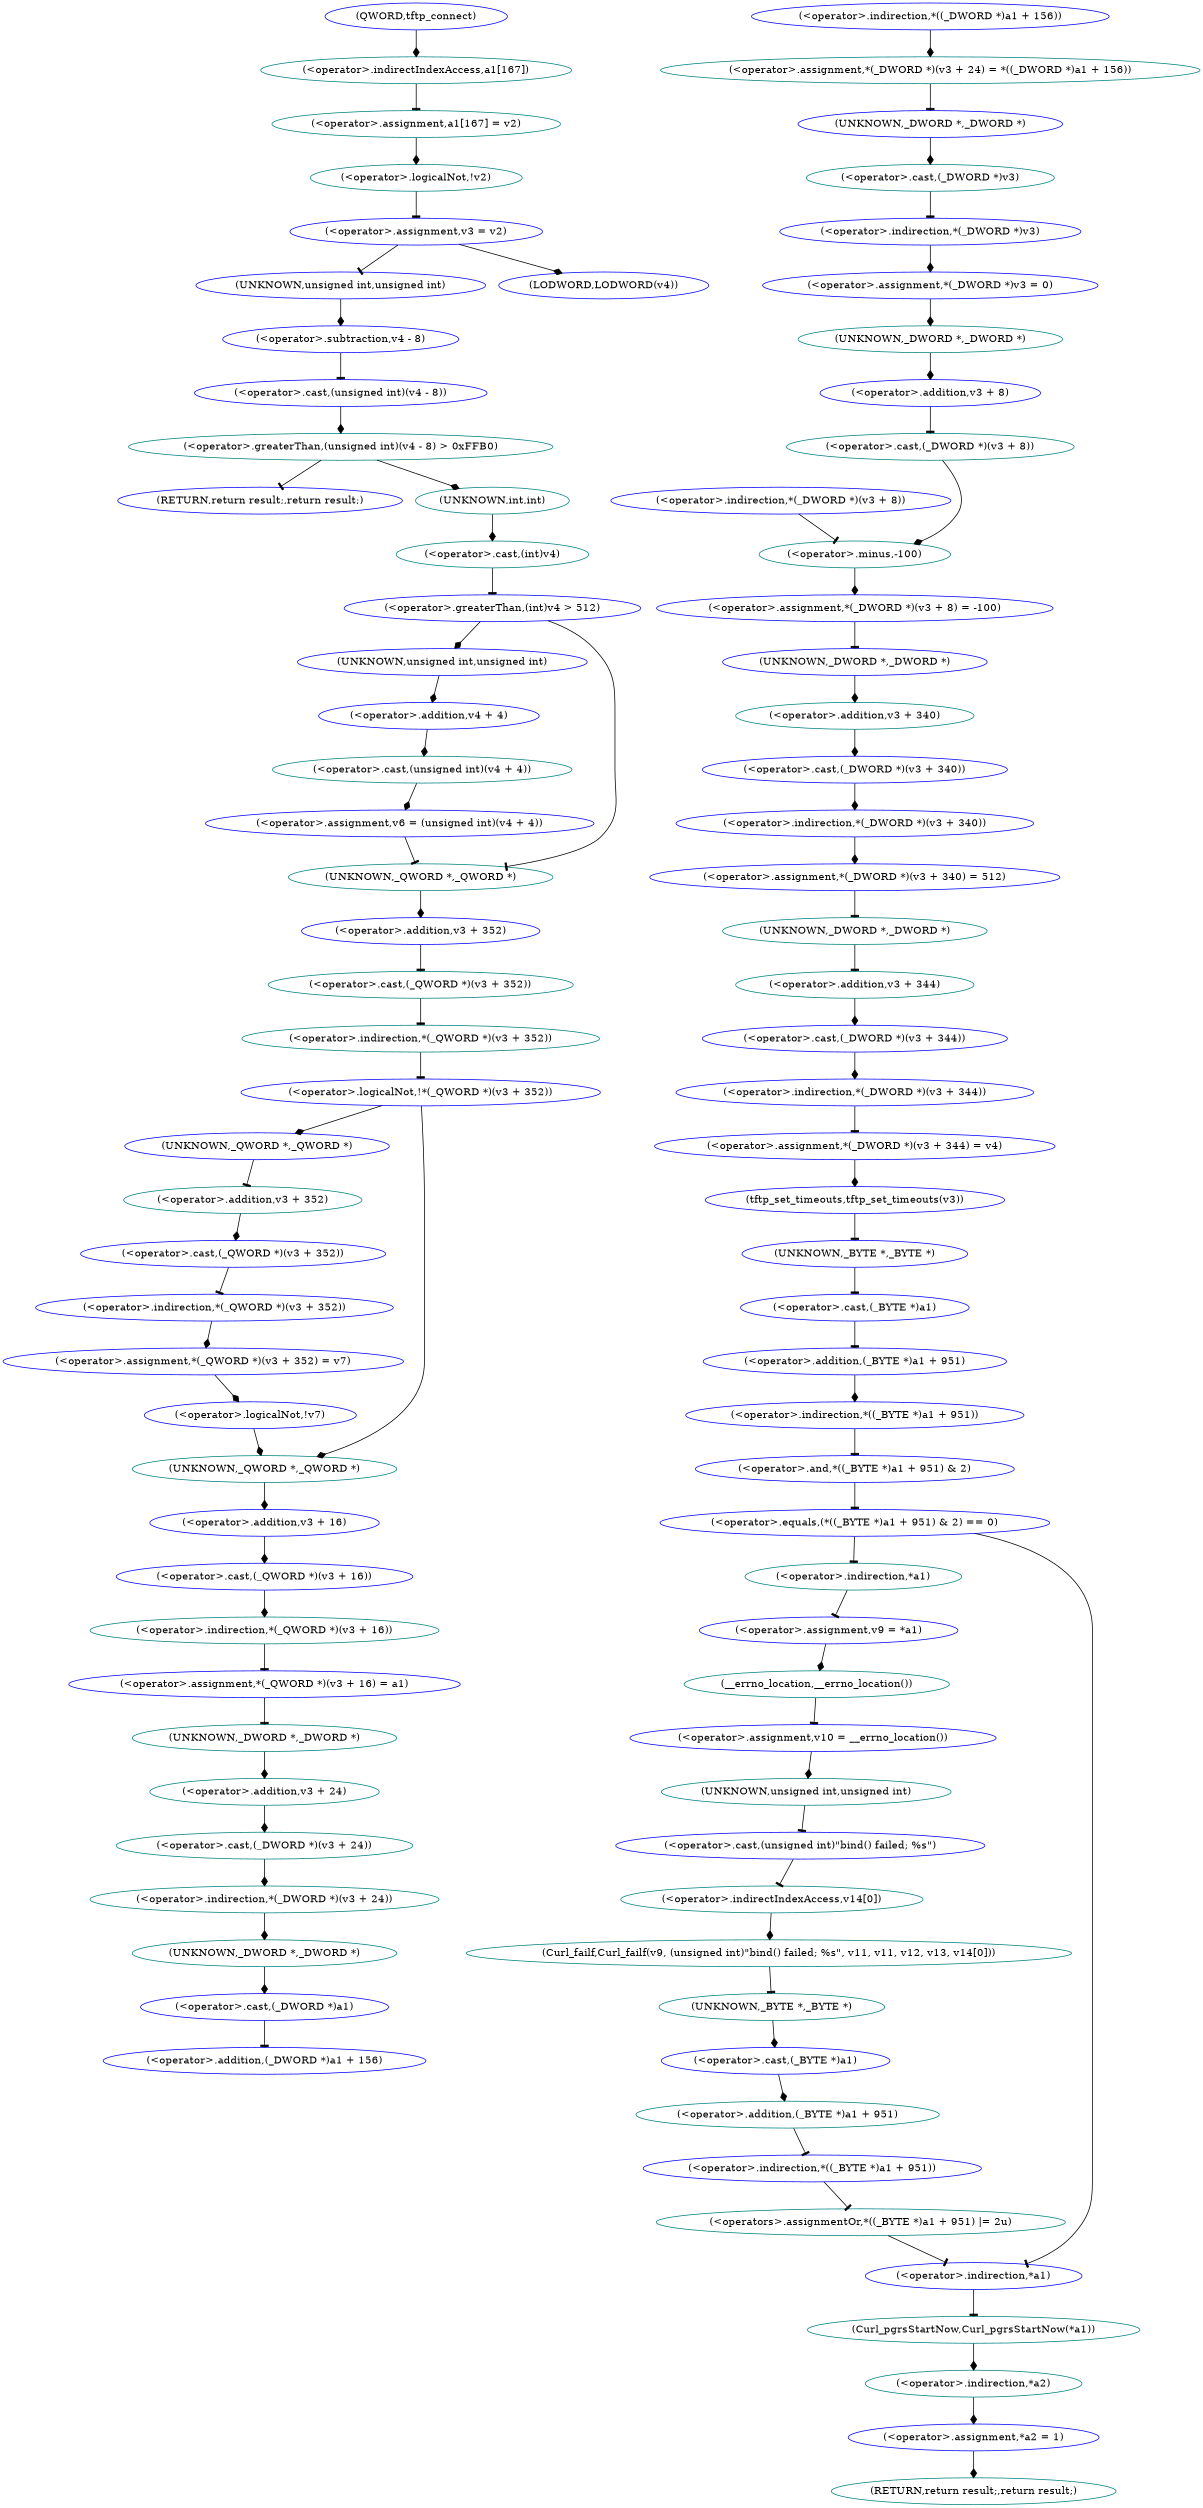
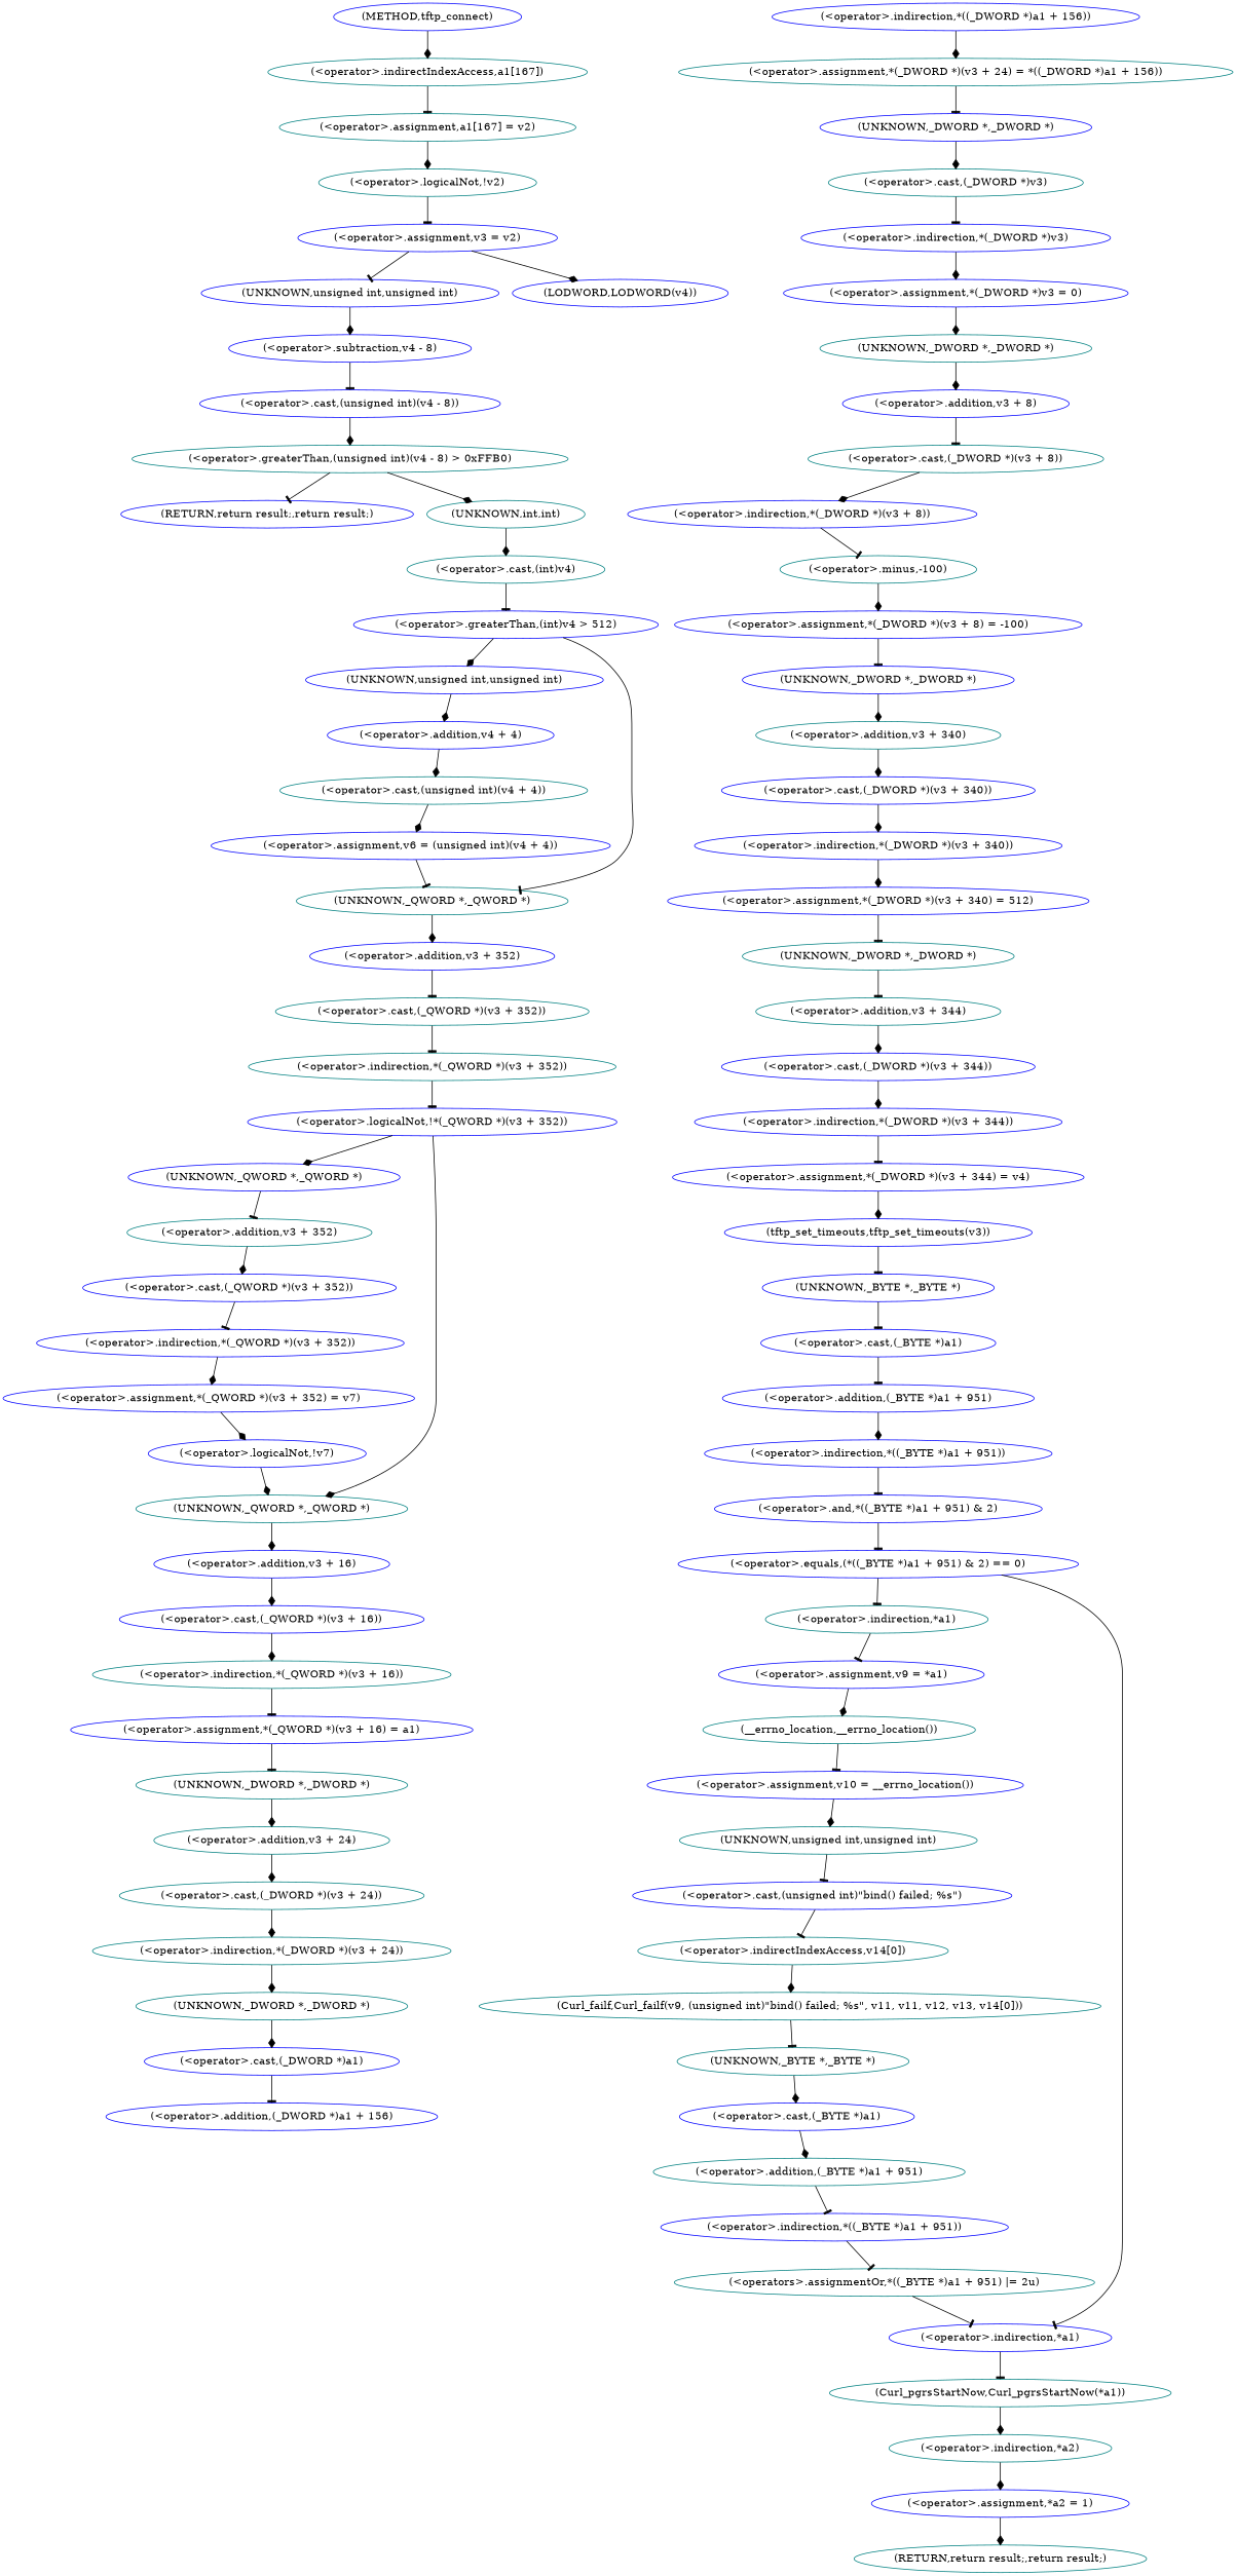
  digraph {
    node [color=blue]
    edge [arrowhead=diamond]
    n1 [color=teal label="(<operator>.assignment,a1[167] = v2)"]
    n2 [color=teal label="(<operator>.logicalNot,!v2)"]
    n3 [label="(<operator>.assignment,v3 = v2)"]
    n4 [color=teal label="(<operator>.indirectIndexAccess,a1[167])"]
    n5 [label="(UNKNOWN,unsigned int,unsigned int)"]
    n6 [label="(LODWORD,LODWORD(v4))"]
    n7 [label="(<operator>.subtraction,v4 - 8)"]
    n8 [color=teal label="(<operator>.greaterThan,(unsigned int)(v4 - 8) > 0xFFB0)"]
    n9 [label="(RETURN,return result;,return result;)"]
    n10 [color=teal label="(UNKNOWN,int,int)"]
    n11 [color=teal label="(<operator>.cast,(int)v4)"]
    n12 [label="(<operator>.cast,(unsigned int)(v4 - 8))"]
    n13 [label="(<operator>.greaterThan,(int)v4 > 512)"]
    n14 [label="(UNKNOWN,unsigned int,unsigned int)"]
    n15 [color=teal label="(UNKNOWN,_QWORD *,_QWORD *)"]
    n16 [label="(<operator>.addition,v4 + 4)"]
    n17 [label="(<operator>.addition,v3 + 352)"]
    n18 [label="(<operator>.assignment,v6 = (unsigned int)(v4 + 4))"]
    n19 [color=teal label="(<operator>.cast,(unsigned int)(v4 + 4))"]
    n20 [label="(<operator>.logicalNot,!*(_QWORD *)(v3 + 352))"]
    n21 [label="(UNKNOWN,_QWORD *,_QWORD *)"]
    n22 [color=teal label="(UNKNOWN,_QWORD *,_QWORD *)"]
    n23 [color=teal label="(<operator>.addition,v3 + 352)"]
    n24 [label="(<operator>.addition,v3 + 16)"]
    n25 [color=teal label="(<operator>.indirection,*(_QWORD *)(v3 + 352))"]
    n26 [color=teal label="(<operator>.cast,(_QWORD *)(v3 + 352))"]
    n27 [label="(<operator>.assignment,*(_QWORD *)(v3 + 352) = v7)"]
    n28 [label="(<operator>.logicalNot,!v7)"]
    n29 [label="(<operator>.indirection,*(_QWORD *)(v3 + 352))"]
    n30 [label="(<operator>.cast,(_QWORD *)(v3 + 352))"]
    n31 [label="(<operator>.assignment,*(_QWORD *)(v3 + 16) = a1)"]
    n32 [color=teal label="(UNKNOWN,_DWORD *,_DWORD *)"]
    n33 [color=teal label="(<operator>.addition,v3 + 24)"]
    n34 [color=teal label="(<operator>.indirection,*(_QWORD *)(v3 + 16))"]
    n35 [label="(<operator>.cast,(_QWORD *)(v3 + 16))"]
    n36 [color=teal label="(<operator>.assignment,*(_DWORD *)(v3 + 24) = *((_DWORD *)a1 + 156))"]
    n37 [label="(UNKNOWN,_DWORD *,_DWORD *)"]
    n38 [color=teal label="(<operator>.cast,(_DWORD *)v3)"]
    n39 [color=teal label="(<operator>.indirection,*(_DWORD *)(v3 + 24))"]
    n40 [color=teal label="(UNKNOWN,_DWORD *,_DWORD *)"]
    n41 [label="(<operator>.cast,(_DWORD *)a1)"]
    n42 [color=teal label="(<operator>.cast,(_DWORD *)(v3 + 24))"]
    n43 [label="(<operator>.indirection,*((_DWORD *)a1 + 156))"]
    n44 [label="(<operator>.addition,(_DWORD *)a1 + 156)"]
    n45 [label="(<operator>.assignment,*(_DWORD *)v3 = 0)"]
    n46 [color=teal label="(UNKNOWN,_DWORD *,_DWORD *)"]
    n47 [label="(<operator>.addition,v3 + 8)"]
    n48 [label="(<operator>.indirection,*(_DWORD *)v3)"]
    n49 [label="(<operator>.assignment,*(_DWORD *)(v3 + 8) = -100)"]
    n50 [label="(UNKNOWN,_DWORD *,_DWORD *)"]
    n51 [color=teal label="(<operator>.addition,v3 + 340)"]
    n52 [label="(<operator>.indirection,*(_DWORD *)(v3 + 8))"]
    n53 [color=teal label="(<operator>.minus,-100)"]
    n54 [color=teal label="(<operator>.cast,(_DWORD *)(v3 + 8))"]
    n55 [label="(<operator>.assignment,*(_DWORD *)(v3 + 340) = 512)"]
    n56 [color=teal label="(UNKNOWN,_DWORD *,_DWORD *)"]
    n57 [color=teal label="(<operator>.addition,v3 + 344)"]
    n58 [label="(<operator>.indirection,*(_DWORD *)(v3 + 340))"]
    n59 [label="(<operator>.cast,(_DWORD *)(v3 + 340))"]
    n60 [label="(<operator>.assignment,*(_DWORD *)(v3 + 344) = v4)"]
    n61 [label="(tftp_set_timeouts,tftp_set_timeouts(v3))"]
    n62 [label="(UNKNOWN,_BYTE *,_BYTE *)"]
    n63 [label="(<operator>.indirection,*(_DWORD *)(v3 + 344))"]
    n64 [label="(<operator>.cast,(_DWORD *)(v3 + 344))"]
    n65 [label="(<operator>.cast,(_BYTE *)a1)"]
    n66 [label="(<operator>.equals,(*((_BYTE *)a1 + 951) & 2) == 0)"]
    n67 [color=teal label="(<operator>.indirection,*a1)"]
    n68 [label="(<operator>.indirection,*a1)"]
    n69 [label="(<operator>.assignment,v9 = *a1)"]
    n70 [color=teal label="(Curl_pgrsStartNow,Curl_pgrsStartNow(*a1))"]
    n71 [label="(<operator>.and,*((_BYTE *)a1 + 951) & 2)"]
    n72 [label="(<operator>.indirection,*((_BYTE *)a1 + 951))"]
    n73 [label="(<operator>.addition,(_BYTE *)a1 + 951)"]
    n74 [color=teal label="(__errno_location,__errno_location())"]
    n75 [label="(<operator>.assignment,v10 = __errno_location())"]
    n76 [color=teal label="(UNKNOWN,unsigned int,unsigned int)"]
    n77 [label="(<operator>.cast,(unsigned int)\"bind() failed; %s\")"]
    n78 [color=teal label="(Curl_failf,Curl_failf(v9, (unsigned int)\"bind() failed; %s\", v11, v11, v12, v13, v14[0]))"]
    n79 [color=teal label="(UNKNOWN,_BYTE *,_BYTE *)"]
    n80 [label="(<operator>.cast,(_BYTE *)a1)"]
    n81 [color=teal label="(<operator>.indirectIndexAccess,v14[0])"]
    n82 [color=teal label="(<operators>.assignmentOr,*((_BYTE *)a1 + 951) |= 2u)"]
    n83 [label="(<operator>.indirection,*((_BYTE *)a1 + 951))"]
    n84 [color=teal label="(<operator>.addition,(_BYTE *)a1 + 951)"]
    n85 [color=teal label="(<operator>.indirection,*a2)"]
    n86 [label="(<operator>.assignment,*a2 = 1)"]
    n87 [color=teal label="(RETURN,return result;,return result;)"]
-   n88 [label="(QWORD,tftp_connect)"]
+   n88 [label="(METHOD,tftp_connect)"]
    n1 -> n2
    n2 -> n3 [arrowhead=tee]
    n3 -> n5 [arrowhead=tee]
    n3 -> n6
    n4 -> n1 [arrowhead=tee]
    n5 -> n7
    n7 -> n12 [arrowhead=tee]
    n8 -> n9 [arrowhead=tee]
    n8 -> n10
    n10 -> n11
    n11 -> n13 [arrowhead=tee]
    n12 -> n8
    n13 -> n14
    n13 -> n15 [arrowhead=tee]
    n14 -> n16
    n15 -> n17
    n16 -> n19
    n17 -> n26 [arrowhead=tee]
    n18 -> n15 [arrowhead=tee]
    n19 -> n18
    n20 -> n21
    n20 -> n22
    n21 -> n23 [arrowhead=tee]
    n22 -> n24
    n23 -> n30
    n24 -> n35
    n25 -> n20 [arrowhead=tee]
    n26 -> n25 [arrowhead=tee]
    n27 -> n28
    n28 -> n22
    n29 -> n27
    n30 -> n29 [arrowhead=tee]
    n31 -> n32 [arrowhead=tee]
    n32 -> n33
    n33 -> n42
    n34 -> n31 [arrowhead=tee]
    n35 -> n34
    n36 -> n37 [arrowhead=tee]
    n37 -> n38
    n38 -> n48 [arrowhead=tee]
    n39 -> n40
    n40 -> n41
    n41 -> n44 [arrowhead=tee]
    n42 -> n39
    n43 -> n36
    n45 -> n46
    n46 -> n47
    n47 -> n54 [arrowhead=tee]
    n48 -> n45
    n49 -> n50 [arrowhead=tee]
    n50 -> n51
    n51 -> n59
    n52 -> n53 [arrowhead=tee]
    n53 -> n49
-   n54 -> n53
+   n54 -> n52
    n55 -> n56 [arrowhead=tee]
    n56 -> n57 [arrowhead=tee]
    n57 -> n64
    n58 -> n55
    n59 -> n58
    n60 -> n61
    n61 -> n62 [arrowhead=tee]
    n62 -> n65 [arrowhead=tee]
    n63 -> n60 [arrowhead=tee]
    n64 -> n63
    n65 -> n73 [arrowhead=tee]
    n66 -> n67 [arrowhead=tee]
    n66 -> n68 [arrowhead=tee]
    n67 -> n69 [arrowhead=tee]
    n68 -> n70 [arrowhead=tee]
    n69 -> n74
    n70 -> n85
    n71 -> n66 [arrowhead=tee]
    n72 -> n71 [arrowhead=tee]
    n73 -> n72
    n74 -> n75 [arrowhead=tee]
    n75 -> n76
    n76 -> n77 [arrowhead=tee]
    n77 -> n81 [arrowhead=tee]
    n78 -> n79 [arrowhead=tee]
    n79 -> n80
    n80 -> n84
    n81 -> n78
    n82 -> n68 [arrowhead=tee]
    n83 -> n82 [arrowhead=tee]
    n84 -> n83 [arrowhead=tee]
    n85 -> n86
    n86 -> n87
    n88 -> n4
  }
